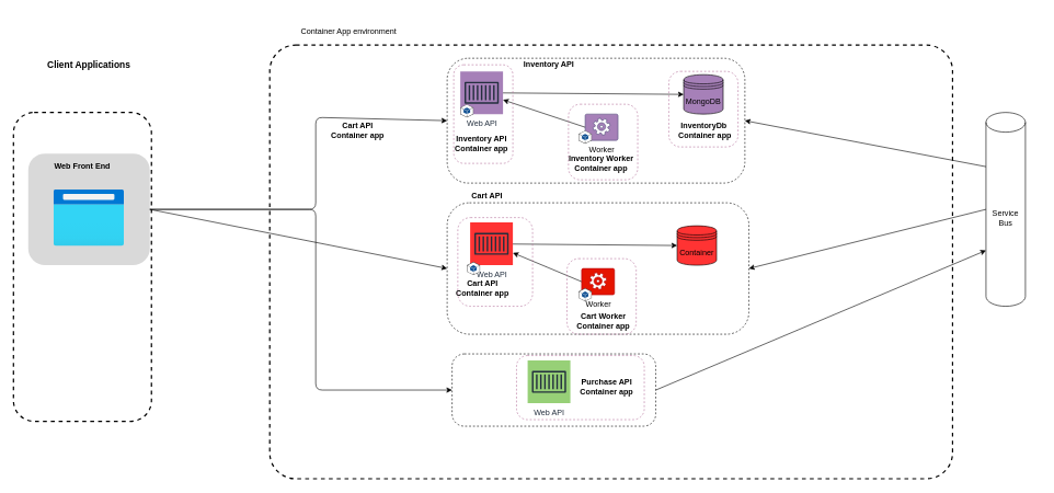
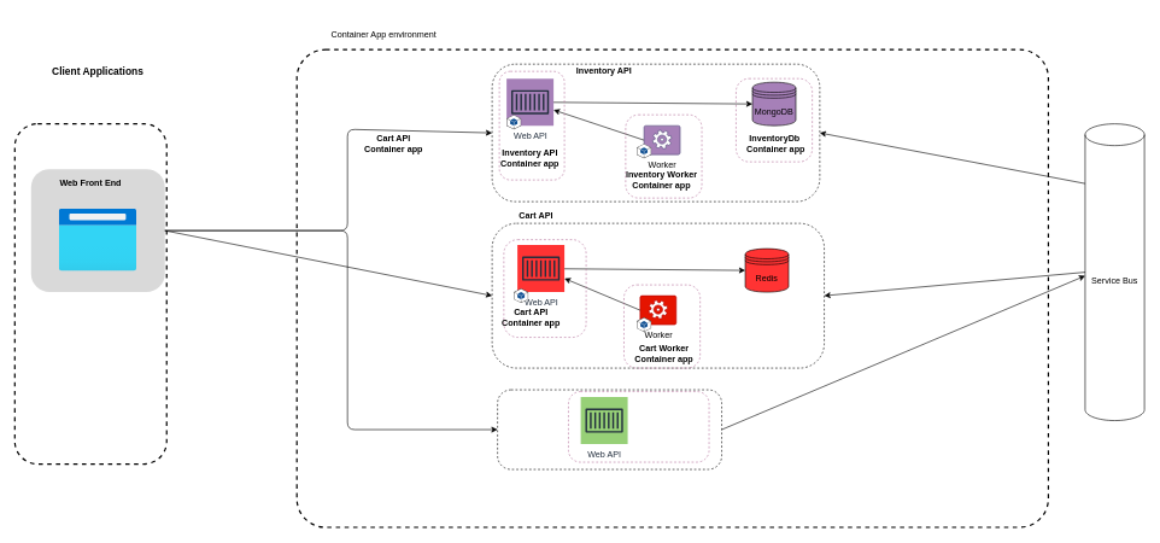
  <mxCell id="0" />
  <mxCell id="1" parent="0" />
  <mxCell id="2" value="" style="rounded=1;whiteSpace=wrap;html=1;dashed=1;fillColor=none;strokeWidth=2;arcSize=6;" parent="1" vertex="1"><mxGeometry x="410" y="68" width="1039.15" height="660" as="geometry" /></mxCell>
  <mxCell id="3" value="" style="rounded=1;whiteSpace=wrap;html=1;dashed=1;fillColor=none;strokeWidth=2;" parent="1" vertex="1"><mxGeometry x="20" y="170.5" width="210" height="470" as="geometry" /></mxCell>
  <mxCell id="4" value="" style="rounded=1;whiteSpace=wrap;html=1;dashed=1;strokeWidth=2;strokeColor=none;fillColor=#D9D9D9;" parent="1" vertex="1"><mxGeometry x="42.5" y="233" width="185" height="170" as="geometry" /></mxCell>
  <mxCell id="5" value="Web Front End" style="text;html=1;strokeColor=none;fillColor=none;align=center;verticalAlign=middle;whiteSpace=wrap;rounded=0;dashed=1;fontStyle=1" parent="1" vertex="1"><mxGeometry x="61" y="243" width="128" height="20" as="geometry" /></mxCell>
  <mxCell id="6" value="Client Applications" style="text;html=1;strokeColor=none;fillColor=none;align=center;verticalAlign=middle;whiteSpace=wrap;rounded=0;dashed=1;fontStyle=1;fontSize=14;" parent="1" vertex="1"><mxGeometry x="60" y="88" width="150" height="20" as="geometry" /></mxCell>
  <mxCell id="7" value="" style="rounded=1;whiteSpace=wrap;html=1;dashed=1;fillColor=none;strokeWidth=1;arcSize=17;" parent="1" vertex="1"><mxGeometry x="680" y="88" width="453.08" height="190" as="geometry" /></mxCell>
  <mxCell id="8" value="Web API" style="outlineConnect=0;fontColor=#232F3E;gradientColor=none;strokeColor=#232F3E;dashed=0;verticalLabelPosition=bottom;verticalAlign=top;align=center;html=1;fontSize=12;fontStyle=0;aspect=fixed;shape=mxgraph.aws4.resourceIcon;resIcon=mxgraph.aws4.container_1;fillColor=#A680B8;" parent="1" vertex="1"><mxGeometry x="700" y="108" width="65" height="65" as="geometry" /></mxCell>
  <mxCell id="9" value="&lt;font style=&quot;font-size: 12px&quot;&gt;MongoDB&lt;/font&gt;" style="shape=datastore;whiteSpace=wrap;html=1;strokeWidth=1;fontSize=14;fillColor=#A680B8;" parent="1" vertex="1"><mxGeometry x="1040" y="113" width="60" height="60" as="geometry" /></mxCell>
  <mxCell id="10" value="" style="endArrow=classic;html=1;strokeWidth=1;fontSize=14;entryX=0;entryY=0.5;entryDx=0;entryDy=0;" parent="1" source="8" target="9" edge="1"><mxGeometry width="50" height="50" relative="1" as="geometry"><mxPoint x="780" y="191.5" as="sourcePoint" /><mxPoint x="830" y="141.5" as="targetPoint" /></mxGeometry></mxCell>
  <mxCell id="11" value="Inventory API" style="text;html=1;strokeColor=none;fillColor=none;align=center;verticalAlign=middle;whiteSpace=wrap;rounded=0;dashed=1;fontStyle=1" parent="1" vertex="1"><mxGeometry x="780" y="88" width="110" height="20" as="geometry" /></mxCell>
  <mxCell id="12" value="" style="endArrow=classic;html=1;strokeWidth=1;fontSize=14;exitX=1;exitY=0.5;exitDx=0;exitDy=0;entryX=0;entryY=0.5;entryDx=0;entryDy=0;" parent="1" source="4" target="7" edge="1"><mxGeometry width="50" height="50" relative="1" as="geometry"><mxPoint x="449" y="328" as="sourcePoint" /><mxPoint x="510" y="178" as="targetPoint" /><Array as="points"><mxPoint x="480" y="318" /><mxPoint x="480" y="178" /></Array></mxGeometry></mxCell>
  <mxCell id="13" value="" style="rounded=1;whiteSpace=wrap;html=1;dashed=1;fillColor=none;strokeWidth=1;arcSize=17;" parent="1" vertex="1"><mxGeometry x="680" y="308" width="459.26" height="200" as="geometry" /></mxCell>
  <mxCell id="14" value="Web API" style="outlineConnect=0;fontColor=#232F3E;gradientColor=none;strokeColor=#232F3E;dashed=0;verticalLabelPosition=bottom;verticalAlign=top;align=center;html=1;fontSize=12;fontStyle=0;aspect=fixed;shape=mxgraph.aws4.resourceIcon;resIcon=mxgraph.aws4.container_1;fillColor=#FF3333;" parent="1" vertex="1"><mxGeometry x="715" y="338" width="65" height="65" as="geometry" /></mxCell>
- <mxCell id="15" value="&lt;font style=&quot;font-size: 12px&quot;&gt;Container&lt;/font&gt;" style="shape=datastore;whiteSpace=wrap;html=1;strokeWidth=1;fontSize=14;fillColor=#FF3333;" parent="1" vertex="1"><mxGeometry x="1030" y="343" width="60" height="60" as="geometry" /></mxCell>
+ <mxCell id="15" value="&lt;font style=&quot;font-size: 12px&quot;&gt;Redis&lt;/font&gt;" style="shape=datastore;whiteSpace=wrap;html=1;strokeWidth=1;fontSize=14;fillColor=#FF3333;" parent="1" vertex="1"><mxGeometry x="1030" y="343" width="60" height="60" as="geometry" /></mxCell>
  <mxCell id="16" value="Cart API" style="text;html=1;strokeColor=none;fillColor=none;align=center;verticalAlign=middle;whiteSpace=wrap;rounded=0;dashed=1;fontStyle=1" parent="1" vertex="1"><mxGeometry x="685.62" y="288" width="110" height="20" as="geometry" /></mxCell>
  <mxCell id="17" value="" style="endArrow=classic;html=1;strokeWidth=1;fontSize=14;entryX=0;entryY=0.5;entryDx=0;entryDy=0;" parent="1" target="15" edge="1" source="14"><mxGeometry width="50" height="50" relative="1" as="geometry"><mxPoint x="777" y="305.5" as="sourcePoint" /><mxPoint x="825" y="275.5" as="targetPoint" /></mxGeometry></mxCell>
  <mxCell id="18" value="" style="rounded=1;whiteSpace=wrap;html=1;dashed=1;fillColor=none;strokeWidth=1;arcSize=17;" parent="1" vertex="1"><mxGeometry x="687.5" y="538" width="310" height="110" as="geometry" /></mxCell>
  <mxCell id="19" value="Web API" style="outlineConnect=0;fontColor=#232F3E;gradientColor=none;strokeColor=#232F3E;dashed=0;verticalLabelPosition=bottom;verticalAlign=top;align=center;html=1;fontSize=12;fontStyle=0;aspect=fixed;shape=mxgraph.aws4.resourceIcon;resIcon=mxgraph.aws4.container_1;fillColor=#97D077;" parent="1" vertex="1"><mxGeometry x="802.5" y="548" width="65" height="65" as="geometry" /></mxCell>
  <mxCell id="20" value="" style="endArrow=classic;html=1;strokeWidth=1;fontSize=14;exitX=1;exitY=0.5;exitDx=0;exitDy=0;entryX=0;entryY=0.5;entryDx=0;entryDy=0;" parent="1" source="4" target="13" edge="1"><mxGeometry width="50" height="50" relative="1" as="geometry"><mxPoint x="449" y="328" as="sourcePoint" /><mxPoint x="510" y="328" as="targetPoint" /></mxGeometry></mxCell>
  <mxCell id="21" value="" style="endArrow=classic;html=1;strokeWidth=1;fontSize=14;exitX=1;exitY=0.5;exitDx=0;exitDy=0;entryX=0;entryY=0.5;entryDx=0;entryDy=0;" parent="1" source="4" target="18" edge="1"><mxGeometry width="50" height="50" relative="1" as="geometry"><mxPoint x="449" y="328" as="sourcePoint" /><mxPoint x="510" y="468" as="targetPoint" /><Array as="points"><mxPoint x="480" y="318" /><mxPoint x="480" y="593" /></Array></mxGeometry></mxCell>
- <mxCell id="22" value="Service Bus" style="shape=cylinder3;whiteSpace=wrap;html=1;boundedLbl=1;backgroundOutline=1;size=15;" parent="1" vertex="1"><mxGeometry x="1500" y="170.5" width="60" height="295" as="geometry" /></mxCell>
+ <mxCell id="22" value="Service Bus" style="shape=cylinder3;whiteSpace=wrap;html=1;boundedLbl=1;backgroundOutline=1;size=15;" parent="1" vertex="1"><mxGeometry x="1500" y="170.5" width="82" height="410" as="geometry" /></mxCell>
  <mxCell id="23" value="" style="endArrow=classic;html=1;exitX=1;exitY=0.5;exitDx=0;exitDy=0;entryX=0;entryY=0;entryDx=0;entryDy=210;entryPerimeter=0;" parent="1" source="18" target="22" edge="1"><mxGeometry width="50" height="50" relative="1" as="geometry"><mxPoint x="930" y="478" as="sourcePoint" /><mxPoint x="980" y="428" as="targetPoint" /></mxGeometry></mxCell>
  <mxCell id="24" value="" style="endArrow=classic;html=1;exitX=0;exitY=0.5;exitDx=0;exitDy=0;exitPerimeter=0;entryX=1;entryY=0.5;entryDx=0;entryDy=0;" parent="1" source="22" target="13" edge="1"><mxGeometry width="50" height="50" relative="1" as="geometry"><mxPoint x="930" y="338" as="sourcePoint" /><mxPoint x="980" y="288" as="targetPoint" /></mxGeometry></mxCell>
  <mxCell id="25" value="" style="endArrow=classic;html=1;exitX=0;exitY=0;exitDx=0;exitDy=82.5;exitPerimeter=0;entryX=1;entryY=0.5;entryDx=0;entryDy=0;" parent="1" source="22" target="7" edge="1"><mxGeometry width="50" height="50" relative="1" as="geometry"><mxPoint x="940" y="188" as="sourcePoint" /><mxPoint x="990" y="138" as="targetPoint" /></mxGeometry></mxCell>
  <mxCell id="26" value="Worker" style="verticalLabelPosition=bottom;html=1;verticalAlign=top;align=center;strokeColor=#56517e;shape=mxgraph.azure.worker_role;fillColor=#A680B8;" parent="1" vertex="1"><mxGeometry x="890" y="173" width="50" height="40" as="geometry" /></mxCell>
  <mxCell id="27" value="" style="endArrow=classic;html=1;exitX=0;exitY=0.5;exitDx=0;exitDy=0;exitPerimeter=0;" parent="1" source="26" target="8" edge="1"><mxGeometry width="50" height="50" relative="1" as="geometry"><mxPoint x="910" y="148" as="sourcePoint" /><mxPoint x="960" y="98" as="targetPoint" /></mxGeometry></mxCell>
  <mxCell id="28" value="Worker" style="verticalLabelPosition=bottom;html=1;verticalAlign=top;align=center;strokeColor=#B20000;shape=mxgraph.azure.worker_role;fillColor=#e51400;" parent="1" vertex="1"><mxGeometry x="884.63" y="408" width="50" height="40" as="geometry" /></mxCell>
  <mxCell id="29" value="" style="endArrow=classic;html=1;exitX=0;exitY=0.5;exitDx=0;exitDy=0;exitPerimeter=0;" parent="1" source="28" target="14" edge="1"><mxGeometry width="50" height="50" relative="1" as="geometry"><mxPoint x="910" y="355.5" as="sourcePoint" /><mxPoint x="960" y="305.5" as="targetPoint" /></mxGeometry></mxCell>
  <mxCell id="30" value="" style="aspect=fixed;html=1;points=[];align=center;image;fontSize=12;image=img/lib/azure2/general/Browser.svg;" parent="1" vertex="1"><mxGeometry x="81.25" y="288" width="107.5" height="86" as="geometry" /></mxCell>
  <mxCell id="31" value="" style="outlineConnect=0;dashed=0;verticalLabelPosition=bottom;verticalAlign=top;align=center;html=1;shape=mxgraph.aws3.android;fillColor=#115193;gradientColor=none;" parent="1" vertex="1"><mxGeometry x="700" y="158" width="20" height="20" as="geometry" /></mxCell>
  <mxCell id="32" value="" style="outlineConnect=0;dashed=0;verticalLabelPosition=bottom;verticalAlign=top;align=center;html=1;shape=mxgraph.aws3.android;fillColor=#115193;gradientColor=none;" parent="1" vertex="1"><mxGeometry x="880" y="198" width="20" height="20" as="geometry" /></mxCell>
  <mxCell id="33" value="" style="outlineConnect=0;dashed=0;verticalLabelPosition=bottom;verticalAlign=top;align=center;html=1;shape=mxgraph.aws3.android;fillColor=#115193;gradientColor=none;" parent="1" vertex="1"><mxGeometry x="880" y="438" width="20" height="20" as="geometry" /></mxCell>
  <mxCell id="34" value="" style="outlineConnect=0;dashed=0;verticalLabelPosition=bottom;verticalAlign=top;align=center;html=1;shape=mxgraph.aws3.android;fillColor=#115193;gradientColor=none;" parent="1" vertex="1"><mxGeometry x="710" y="398" width="20" height="20" as="geometry" /></mxCell>
  <mxCell id="35" value="" style="shape=image;verticalLabelPosition=bottom;labelBackgroundColor=default;verticalAlign=top;aspect=fixed;imageAspect=0;image=https://computersfearme.com/images/gopher.svg;" parent="1" vertex="1"><mxGeometry x="795.62" y="598" width="14.38" height="20" as="geometry" /></mxCell>
  <mxCell id="36" value="" style="shape=image;verticalLabelPosition=bottom;labelBackgroundColor=default;verticalAlign=top;aspect=fixed;imageAspect=0;image=https://seeklogo.com/images/A/azure-container-apps-logo-2CCDCF7E10-seeklogo.com.png;" vertex="1" parent="1"><mxGeometry x="360" y="20.5" width="90" height="90" as="geometry" /></mxCell>
- <mxCell id="37" value="Purchase API Container app" style="text;html=1;strokeColor=none;fillColor=none;align=center;verticalAlign=middle;whiteSpace=wrap;rounded=0;dashed=1;fontStyle=1" vertex="1" parent="1"><mxGeometry x="867.5" y="578" width="110" height="20" as="geometry" /></mxCell>
  <mxCell id="38" value="Cart API Container app" style="text;html=1;strokeColor=none;fillColor=none;align=center;verticalAlign=middle;whiteSpace=wrap;rounded=0;dashed=1;fontStyle=1" vertex="1" parent="1"><mxGeometry x="680" y="418" width="107.5" height="40" as="geometry" /></mxCell>
  <mxCell id="39" value="Cart Worker&lt;br&gt;Container app" style="text;html=1;strokeColor=none;fillColor=none;align=center;verticalAlign=middle;whiteSpace=wrap;rounded=0;dashed=1;fontStyle=1" vertex="1" parent="1"><mxGeometry x="863.57" y="468" width="107.5" height="40" as="geometry" /></mxCell>
  <mxCell id="40" value="Cart API Container app" style="text;html=1;strokeColor=none;fillColor=none;align=center;verticalAlign=middle;whiteSpace=wrap;rounded=0;dashed=1;fontStyle=1" vertex="1" parent="1"><mxGeometry x="490" y="178" width="107.5" height="40" as="geometry" /></mxCell>
  <mxCell id="41" value="Inventory API Container app" style="text;html=1;strokeColor=none;fillColor=none;align=center;verticalAlign=middle;whiteSpace=wrap;rounded=0;dashed=1;fontStyle=1" vertex="1" parent="1"><mxGeometry x="671.88" y="198" width="121.25" height="40" as="geometry" /></mxCell>
  <mxCell id="42" value="Inventory Worker Container app" style="text;html=1;strokeColor=none;fillColor=none;align=center;verticalAlign=middle;whiteSpace=wrap;rounded=0;dashed=1;fontStyle=1" vertex="1" parent="1"><mxGeometry x="854.37" y="228" width="121.25" height="40" as="geometry" /></mxCell>
  <mxCell id="43" value="InventoryDb&amp;nbsp; Container app" style="text;html=1;strokeColor=none;fillColor=none;align=center;verticalAlign=middle;whiteSpace=wrap;rounded=0;dashed=1;fontStyle=1" vertex="1" parent="1"><mxGeometry x="1011.83" y="178" width="121.25" height="40" as="geometry" /></mxCell>
  <mxCell id="44" value="Container App environment" style="text;html=1;align=center;verticalAlign=middle;resizable=0;points=[];autosize=1;strokeColor=none;fillColor=none;" vertex="1" parent="1"><mxGeometry x="450" y="38" width="160" height="20" as="geometry" /></mxCell>
  <mxCell id="45" value="" style="rounded=1;whiteSpace=wrap;html=1;dashed=1;fillColor=none;strokeWidth=1;arcSize=17;strokeColor=#B5739D;" vertex="1" parent="1"><mxGeometry x="690" y="98" width="90" height="150" as="geometry" /></mxCell>
  <mxCell id="46" value="" style="rounded=1;whiteSpace=wrap;html=1;dashed=1;fillColor=none;strokeWidth=1;arcSize=17;strokeColor=#B5739D;" vertex="1" parent="1"><mxGeometry x="864.63" y="158" width="105.37" height="115" as="geometry" /></mxCell>
  <mxCell id="47" value="" style="rounded=1;whiteSpace=wrap;html=1;dashed=1;fillColor=none;strokeWidth=1;arcSize=17;strokeColor=#B5739D;" vertex="1" parent="1"><mxGeometry x="1017.31" y="108" width="105.37" height="115" as="geometry" /></mxCell>
  <mxCell id="48" value="" style="rounded=1;whiteSpace=wrap;html=1;dashed=1;fillColor=none;strokeWidth=1;arcSize=17;strokeColor=#B5739D;" vertex="1" parent="1"><mxGeometry x="862.31" y="393" width="105.37" height="115" as="geometry" /></mxCell>
  <mxCell id="49" value="" style="rounded=1;whiteSpace=wrap;html=1;dashed=1;fillColor=none;strokeWidth=1;arcSize=17;strokeColor=#B5739D;" vertex="1" parent="1"><mxGeometry x="696.2" y="330.5" width="113.8" height="135" as="geometry" /></mxCell>
  <mxCell id="50" value="" style="rounded=1;whiteSpace=wrap;html=1;dashed=1;fillColor=none;strokeWidth=1;arcSize=17;strokeColor=#B5739D;" vertex="1" parent="1"><mxGeometry x="785.6" y="540.5" width="194.4" height="97.5" as="geometry" /></mxCell>
  <mxCell id="51" value="" style="shape=image;verticalLabelPosition=bottom;labelBackgroundColor=default;verticalAlign=top;aspect=fixed;imageAspect=0;image=https://seeklogo.com/images/A/azure-container-apps-logo-2CCDCF7E10-seeklogo.com.png;" vertex="1" parent="1"><mxGeometry x="760.6" y="235.5" width="25" height="25" as="geometry" /></mxCell>
  <mxCell id="52" value="" style="shape=image;verticalLabelPosition=bottom;labelBackgroundColor=default;verticalAlign=top;aspect=fixed;imageAspect=0;image=https://seeklogo.com/images/A/azure-container-apps-logo-2CCDCF7E10-seeklogo.com.png;" vertex="1" parent="1"><mxGeometry x="842.5" y="253" width="25" height="25" as="geometry" /></mxCell>
  <mxCell id="53" value="" style="shape=image;verticalLabelPosition=bottom;labelBackgroundColor=default;verticalAlign=top;aspect=fixed;imageAspect=0;image=https://seeklogo.com/images/A/azure-container-apps-logo-2CCDCF7E10-seeklogo.com.png;" vertex="1" parent="1"><mxGeometry x="1011.83" y="208" width="25" height="25" as="geometry" /></mxCell>
  <mxCell id="54" value="" style="shape=image;verticalLabelPosition=bottom;labelBackgroundColor=default;verticalAlign=top;aspect=fixed;imageAspect=0;image=https://seeklogo.com/images/A/azure-container-apps-logo-2CCDCF7E10-seeklogo.com.png;" vertex="1" parent="1"><mxGeometry x="793.13" y="448" width="25" height="25" as="geometry" /></mxCell>
  <mxCell id="55" value="" style="shape=image;verticalLabelPosition=bottom;labelBackgroundColor=default;verticalAlign=top;aspect=fixed;imageAspect=0;image=https://seeklogo.com/images/A/azure-container-apps-logo-2CCDCF7E10-seeklogo.com.png;" vertex="1" parent="1"><mxGeometry x="850" y="483" width="25" height="25" as="geometry" /></mxCell>
  <mxCell id="56" value="" style="shape=image;verticalLabelPosition=bottom;labelBackgroundColor=default;verticalAlign=top;aspect=fixed;imageAspect=0;image=https://seeklogo.com/images/A/azure-container-apps-logo-2CCDCF7E10-seeklogo.com.png;" vertex="1" parent="1"><mxGeometry x="777.5" y="615.5" width="25" height="25" as="geometry" /></mxCell>
